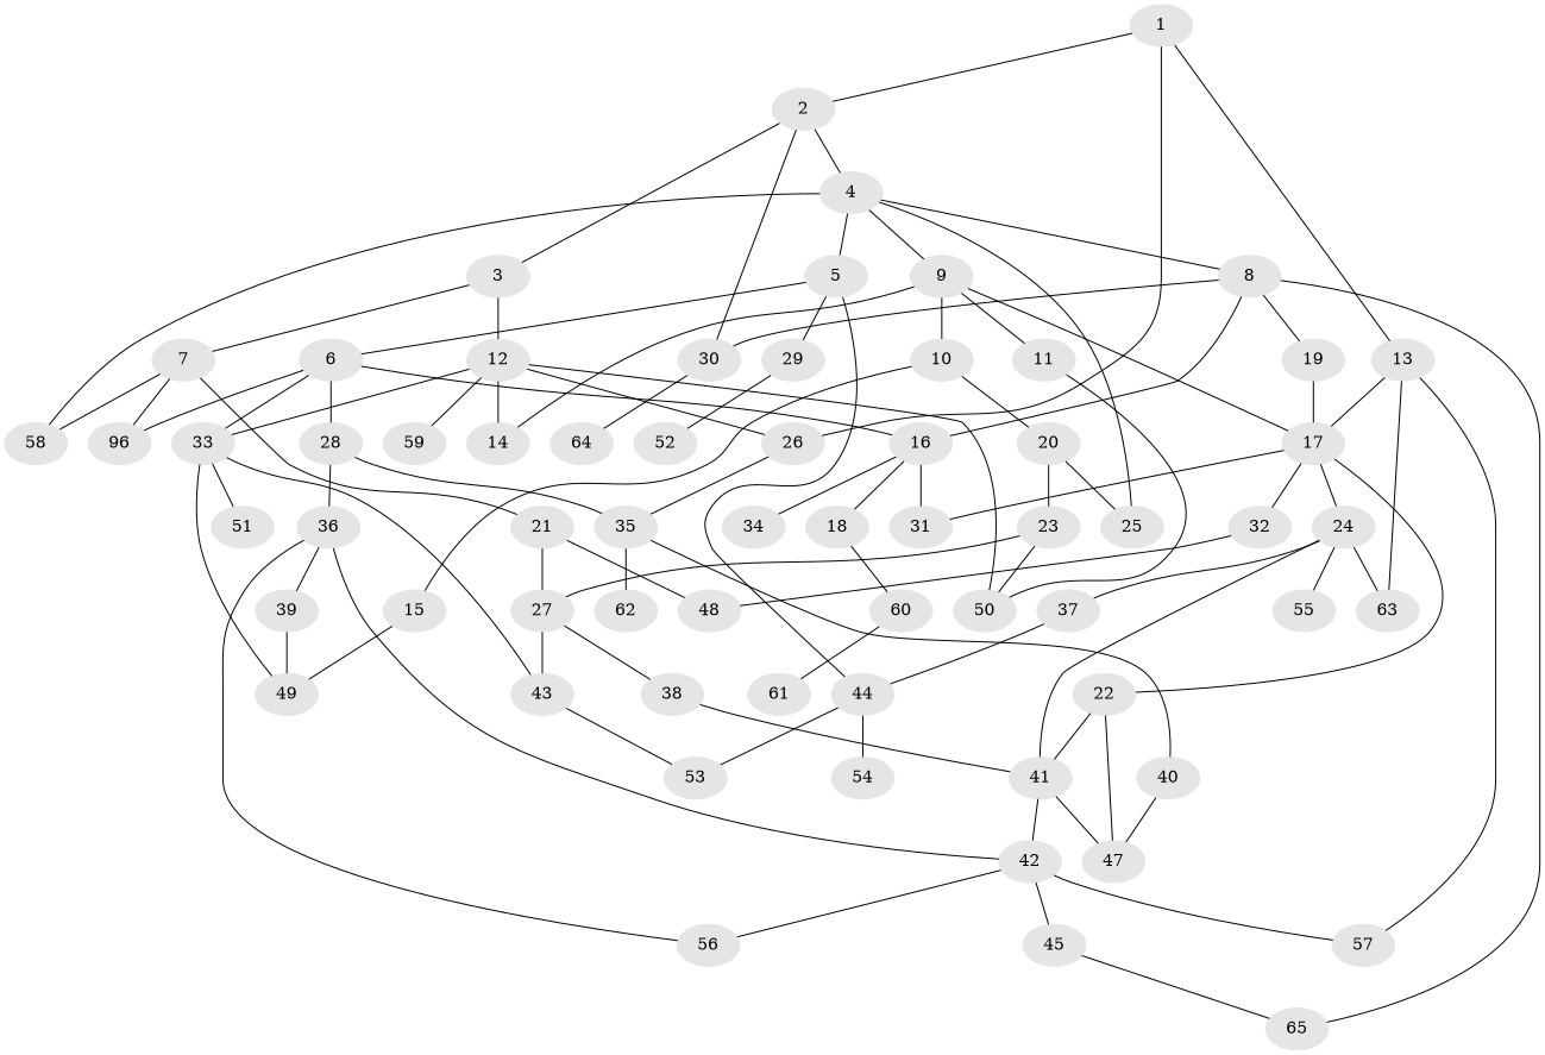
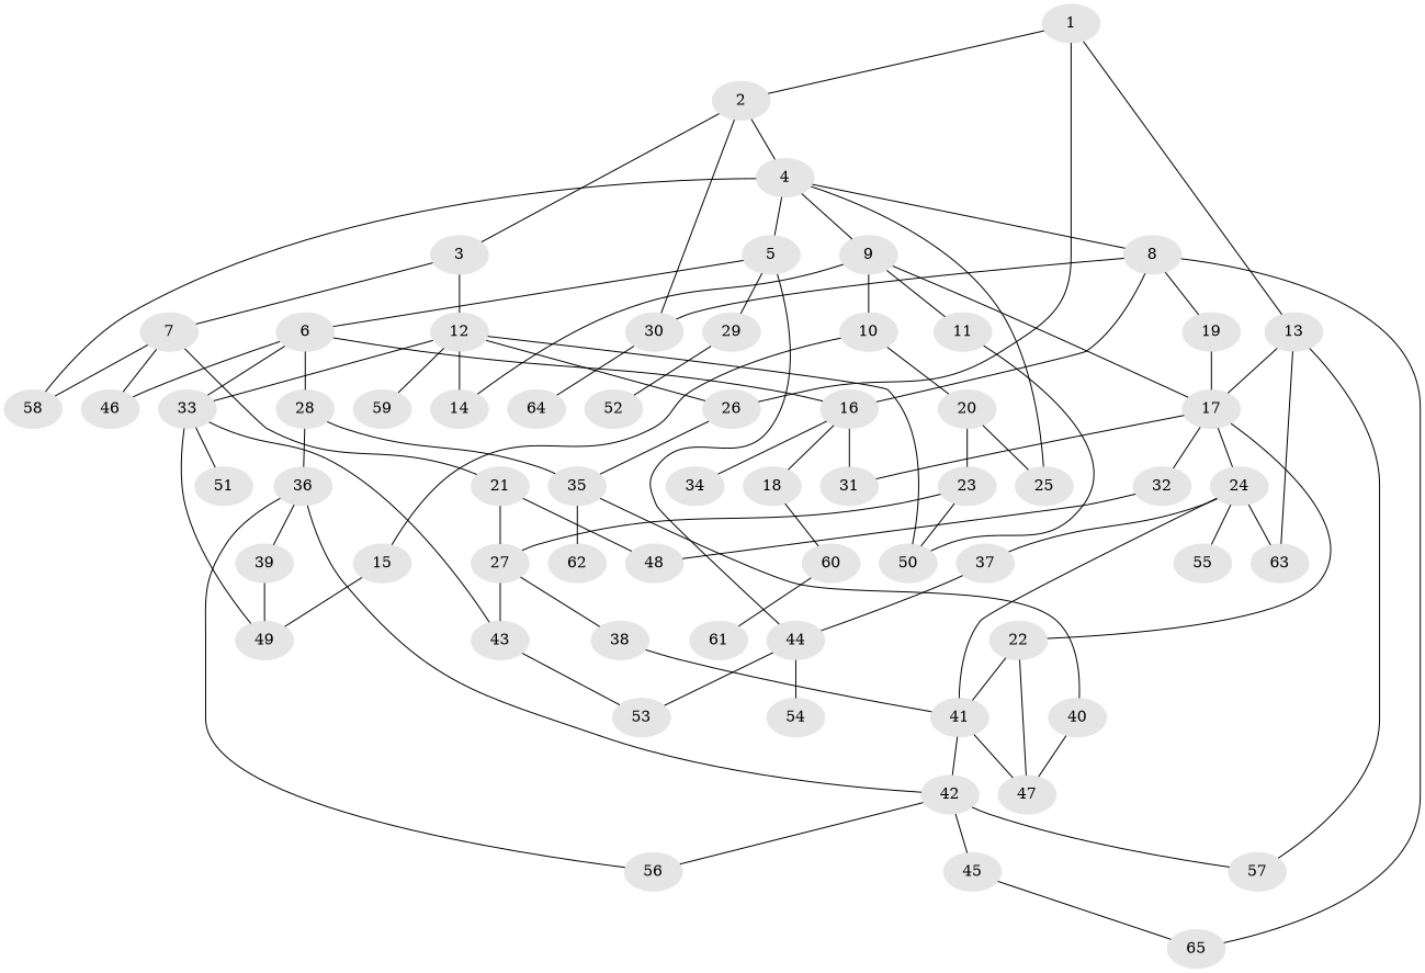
  graph {
    node [color=gray90 style=filled]
    1
    2
    13
    26
    3
    4
    30
    17
    57
    63
    35
    7
    12
    5
    8
    9
    25
    58
    64
-   46 [label=96]
+   46
    21
    33
    14
    50
    59
    6
    29
    44
    16
    19
    65
    10
    11
    28
    52
    53
    54
    18
    31
    34
    36
    49
    43
    51
    27
    48
    15
    20
    22
    24
    32
    23
    60
    41
    47
    37
    55
    61
    38
    42
    40
    62
    39
    56
    45
    1 -- 2
    1 -- 13
    1 -- 26
    2 -- 3
    2 -- 4
    2 -- 30
    13 -- 17
    13 -- 57
    13 -- 63
    26 -- 35
    3 -- 7
    3 -- 12
    4 -- 5
    4 -- 8
    4 -- 9
    4 -- 25
    4 -- 58
    30 -- 64
    17 -- 31
    17 -- 22
    17 -- 24
    17 -- 32
    35 -- 40
    35 -- 62
    7 -- 58
    7 -- 46
    7 -- 21
    12 -- 26
    12 -- 33
    12 -- 14
    12 -- 50
    12 -- 59
    5 -- 6
    5 -- 29
    5 -- 44
    8 -- 30
    8 -- 16
    8 -- 19
    8 -- 65
    9 -- 17
    9 -- 14
    9 -- 10
    9 -- 11
    21 -- 27
    21 -- 48
    33 -- 49
    33 -- 43
    33 -- 51
    6 -- 46
    6 -- 33
    6 -- 16
    6 -- 28
    29 -- 52
    44 -- 53
    44 -- 54
    16 -- 18
    16 -- 31
    16 -- 34
    19 -- 17
    10 -- 15
    10 -- 20
    11 -- 50
    28 -- 35
    28 -- 36
    18 -- 60
    36 -- 42
    36 -- 39
    36 -- 56
    43 -- 53
    27 -- 43
    27 -- 38
    15 -- 49
    20 -- 25
    20 -- 23
    22 -- 41
    22 -- 47
    24 -- 63
    24 -- 41
    24 -- 37
    24 -- 55
    32 -- 48
    23 -- 50
    23 -- 27
    60 -- 61
    41 -- 47
    41 -- 42
    37 -- 44
    38 -- 41
    42 -- 57
    42 -- 56
    42 -- 45
    40 -- 47
    39 -- 49
    45 -- 65
  }
